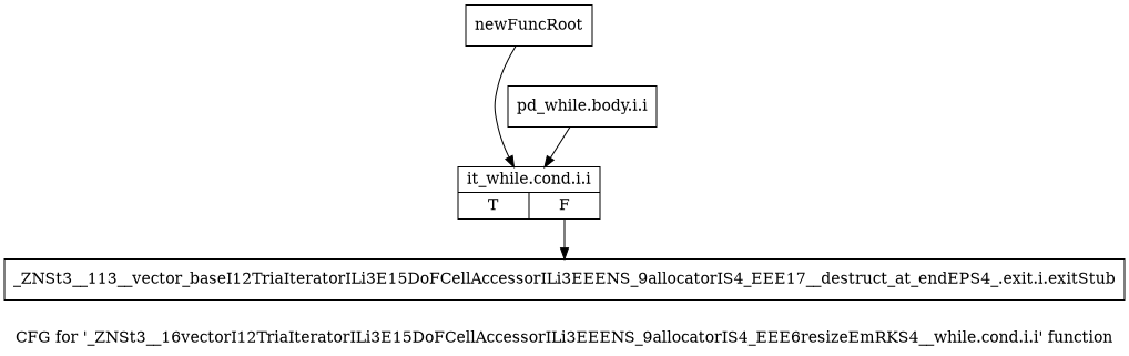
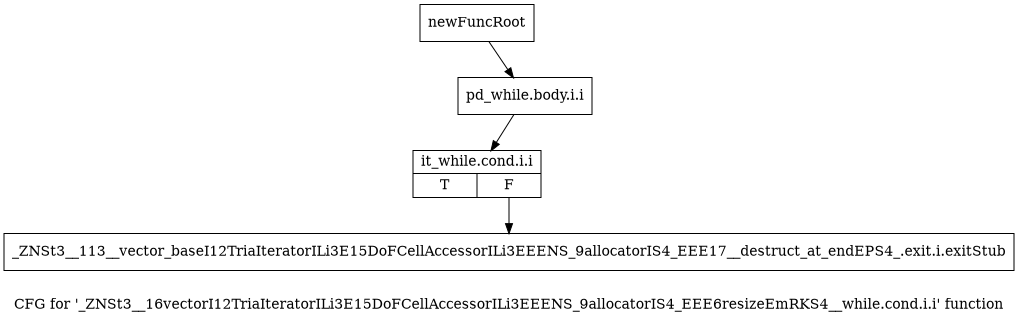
  digraph {
    label="CFG for '_ZNSt3__16vectorI12TriaIteratorILi3E15DoFCellAccessorILi3EEENS_9allocatorIS4_EEE6resizeEmRKS4__while.cond.i.i' function"
    node [shape=record]
    n1 [label="{newFuncRoot}"]
    n2 [label="{it_while.cond.i.i|{<s0>T|<s1>F}}"]
    n3 [label="{_ZNSt3__113__vector_baseI12TriaIteratorILi3E15DoFCellAccessorILi3EEENS_9allocatorIS4_EEE17__destruct_at_endEPS4_.exit.i.exitStub}"]
    n4 [label="{pd_while.body.i.i}"]
-   n1 -> n2
+   n1 -> n4
    n2 -> n3 [tailport=s1]
    n4 -> n2
  }
